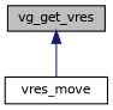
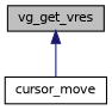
  digraph {
    rankdir=TB
    node [color=black fontname=Helvetica fontsize=10 shape=record style=filled]
    n1 [fillcolor=grey75 fontcolor=black height=0.2 label=vg_get_vres width=0.4]
-   n2 [fillcolor=white height=0.2 label=vres_move width=0.4]
+   n2 [fillcolor=white height=0.2 label=cursor_move width=0.4]
    n1 -> n2 [color=midnightblue dir=back fontname=Helvetica fontsize=10 labelfontname=Helvetica labelfontsize=10 style=solid]
  }
